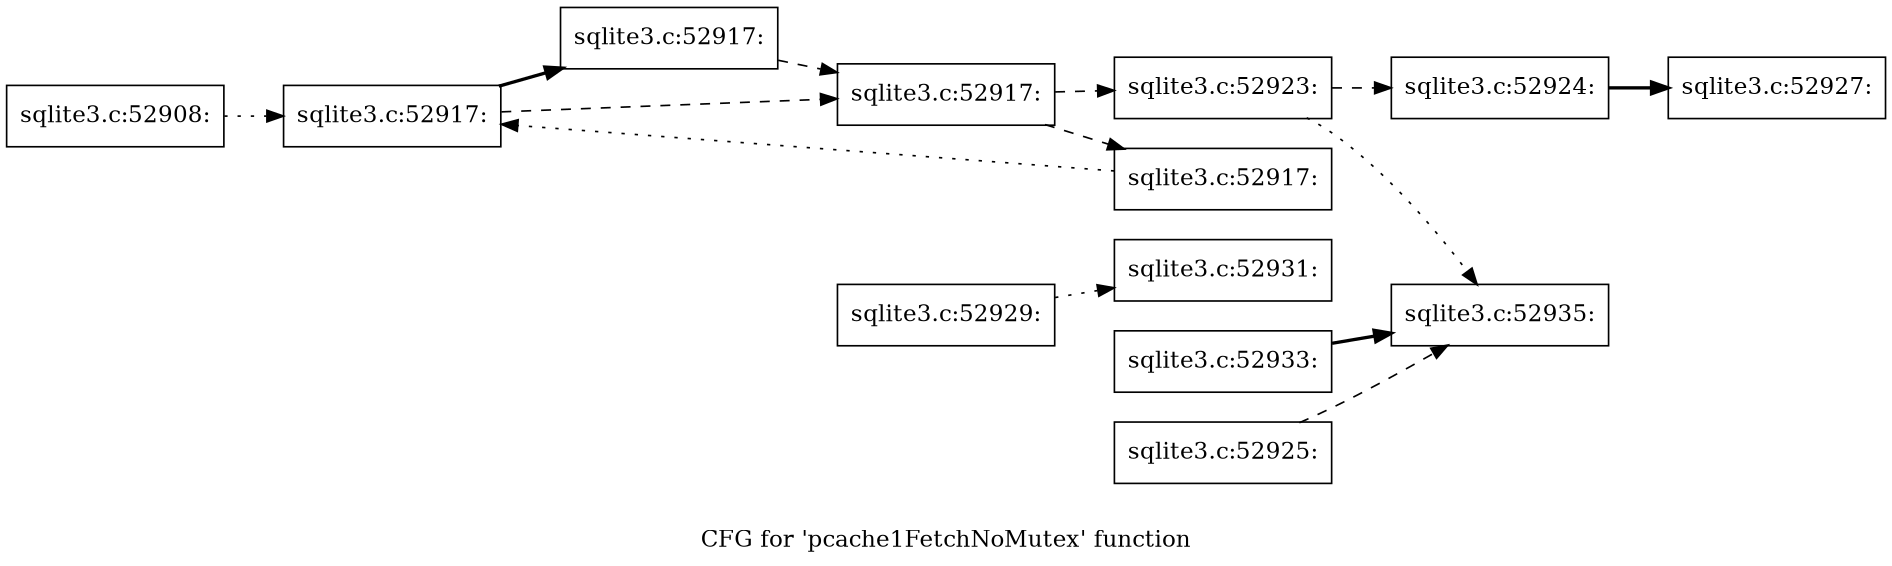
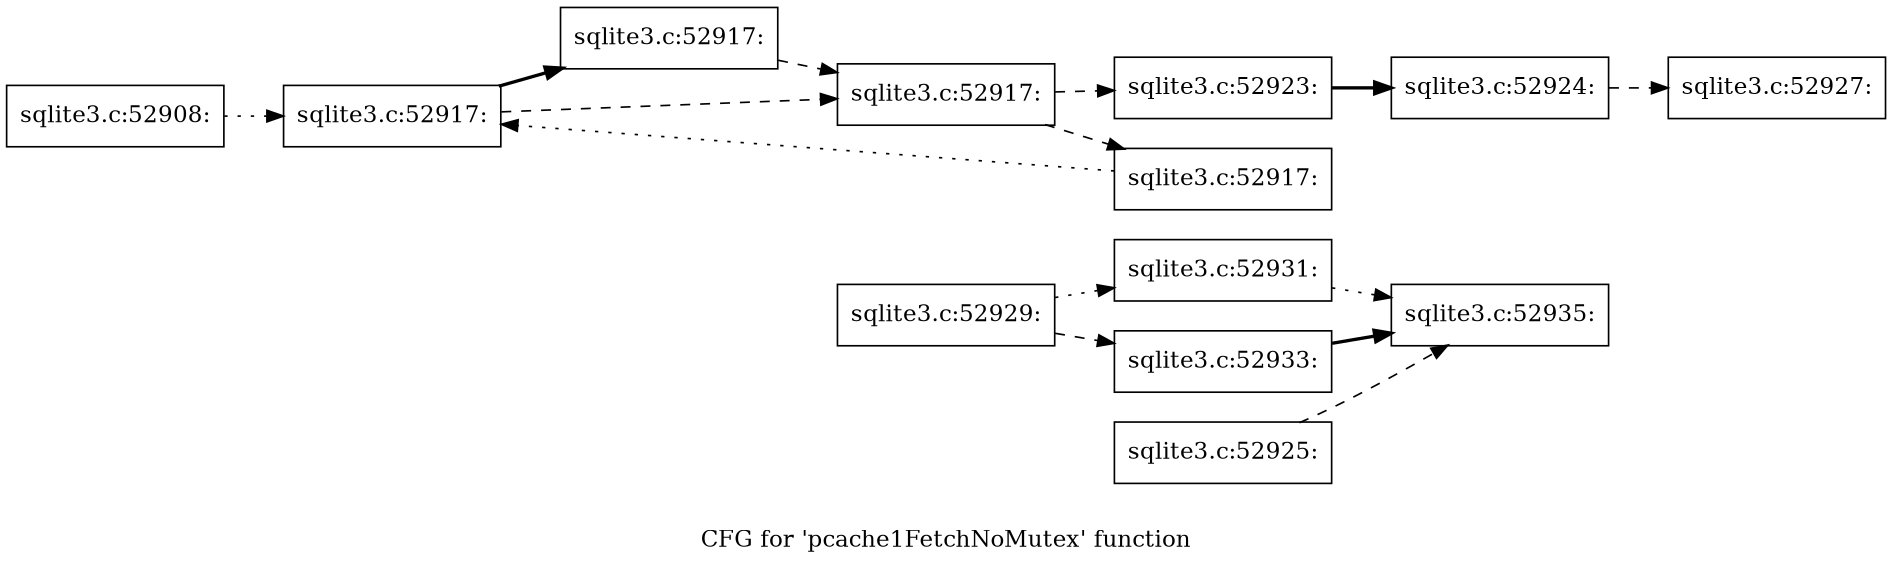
  digraph {
    label="CFG for 'pcache1FetchNoMutex' function"
    rankdir=LR
    node [shape=record]
    edge [style=dashed]
    n1 [label="{sqlite3.c:52908:}"]
    n2 [label="{sqlite3.c:52917:}"]
    n3 [label="{sqlite3.c:52917:}"]
    n4 [label="{sqlite3.c:52917:}"]
    n5 [label="{sqlite3.c:52917:}"]
    n6 [label="{sqlite3.c:52923:}"]
    n7 [label="{sqlite3.c:52924:}"]
    n8 [label="{sqlite3.c:52927:}"]
    n9 [label="{sqlite3.c:52929:}"]
    n10 [label="{sqlite3.c:52931:}"]
    n11 [label="{sqlite3.c:52933:}"]
    n12 [label="{sqlite3.c:52925:}"]
    n13 [label="{sqlite3.c:52935:}"]
    n1 -> n2 [style=dotted]
    n2 -> n3 [style=bold]
    n2 -> n4
    n3 -> n4
    n4 -> n5
    n4 -> n6
    n5 -> n2 [style=dotted]
-   n6 -> n7
-   n7 -> n8 [style=bold]
+   n6 -> n7 [style=bold]
+   n7 -> n8
    n9 -> n10 [style=dotted]
-   n6 -> n13 [style=dotted]
+   n9 -> n11
+   n10 -> n13 [style=dotted]
    n11 -> n13 [style=bold]
    n12 -> n13
  }
